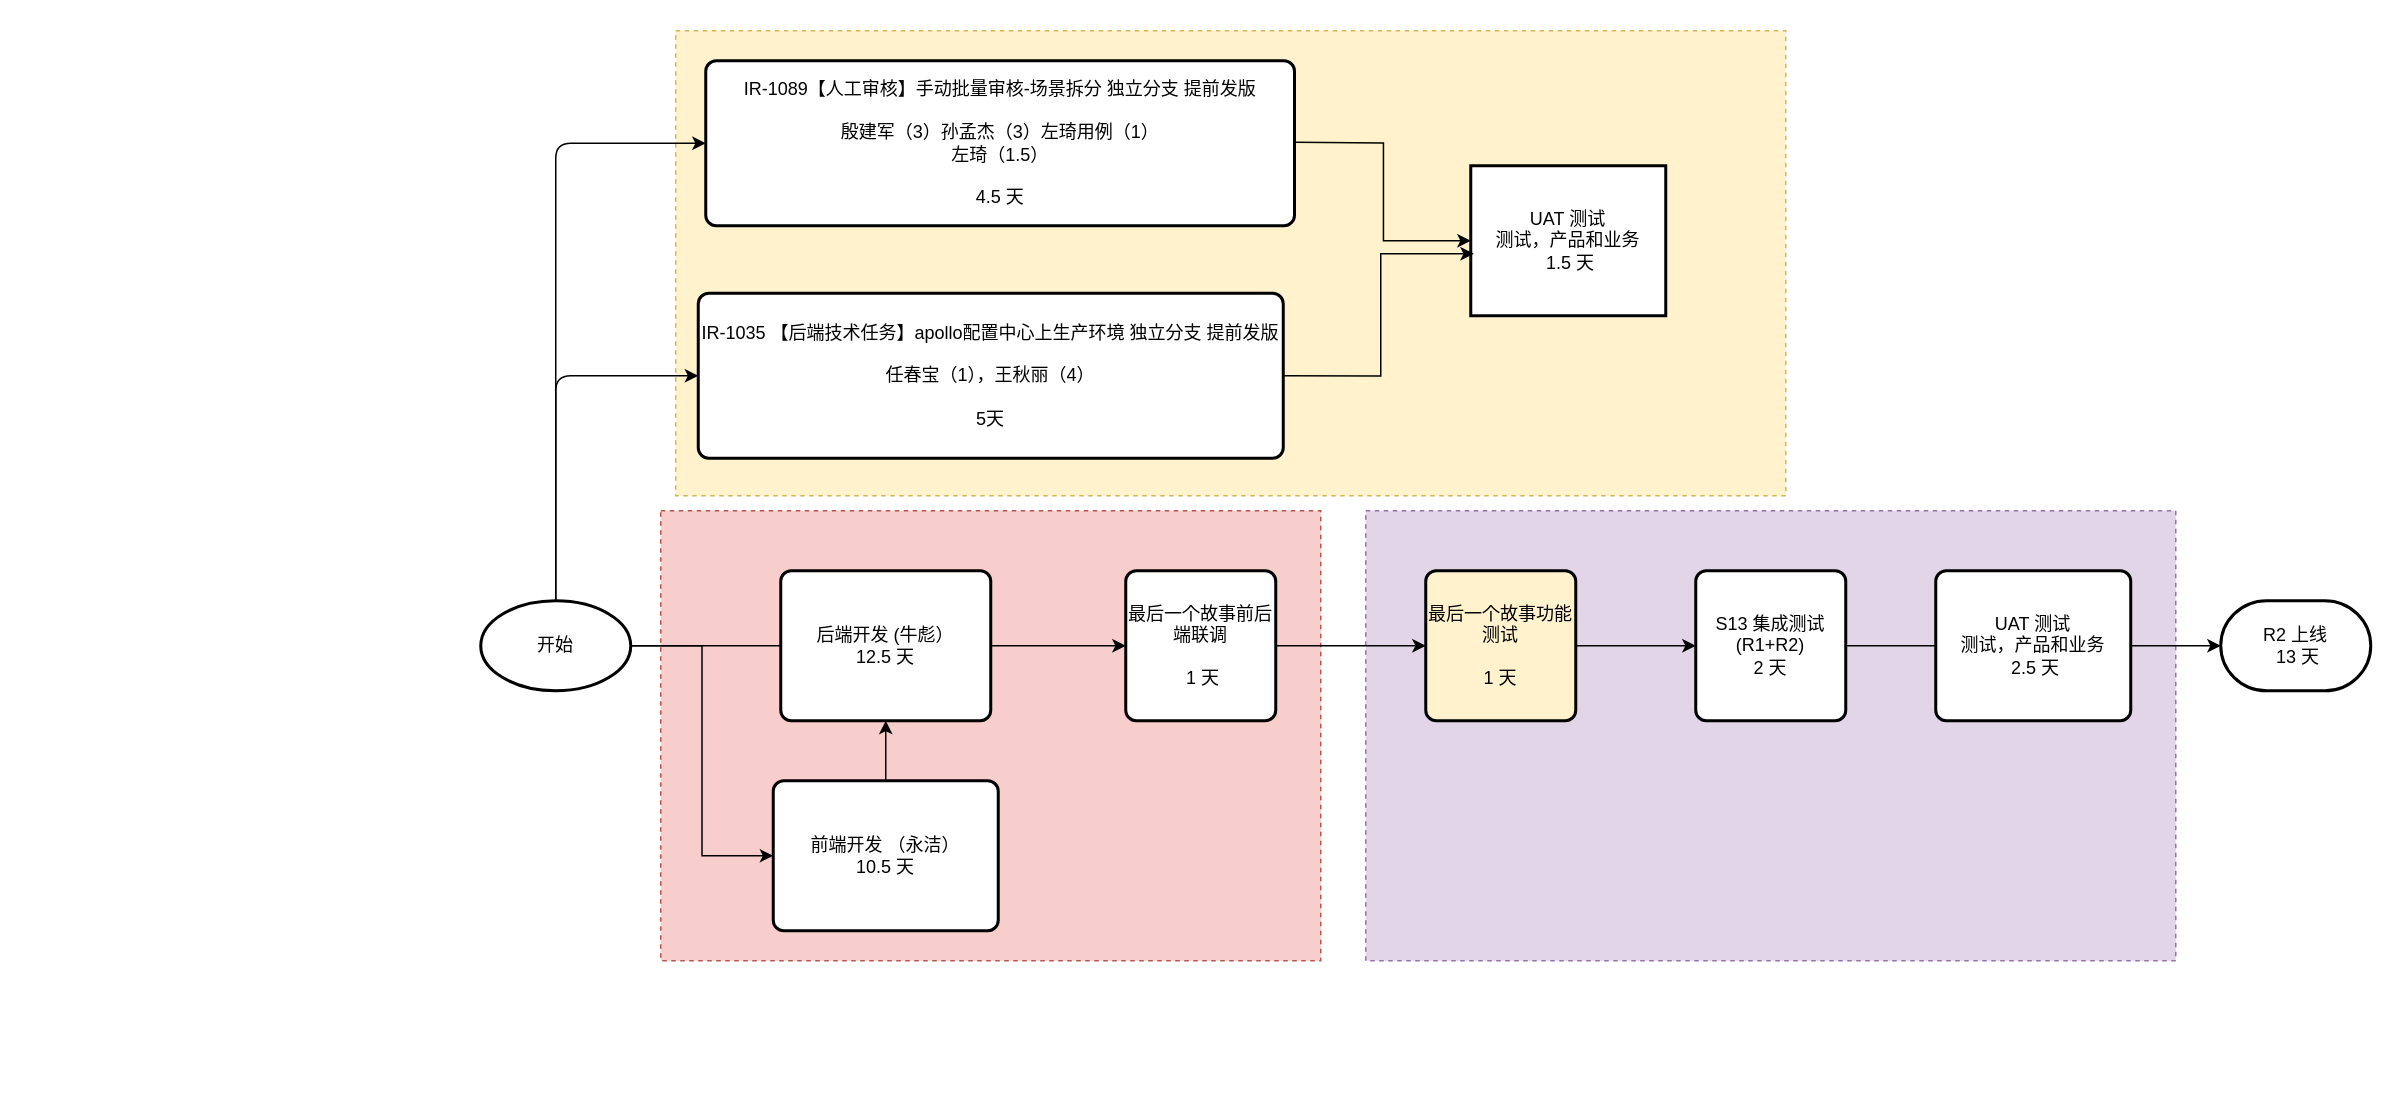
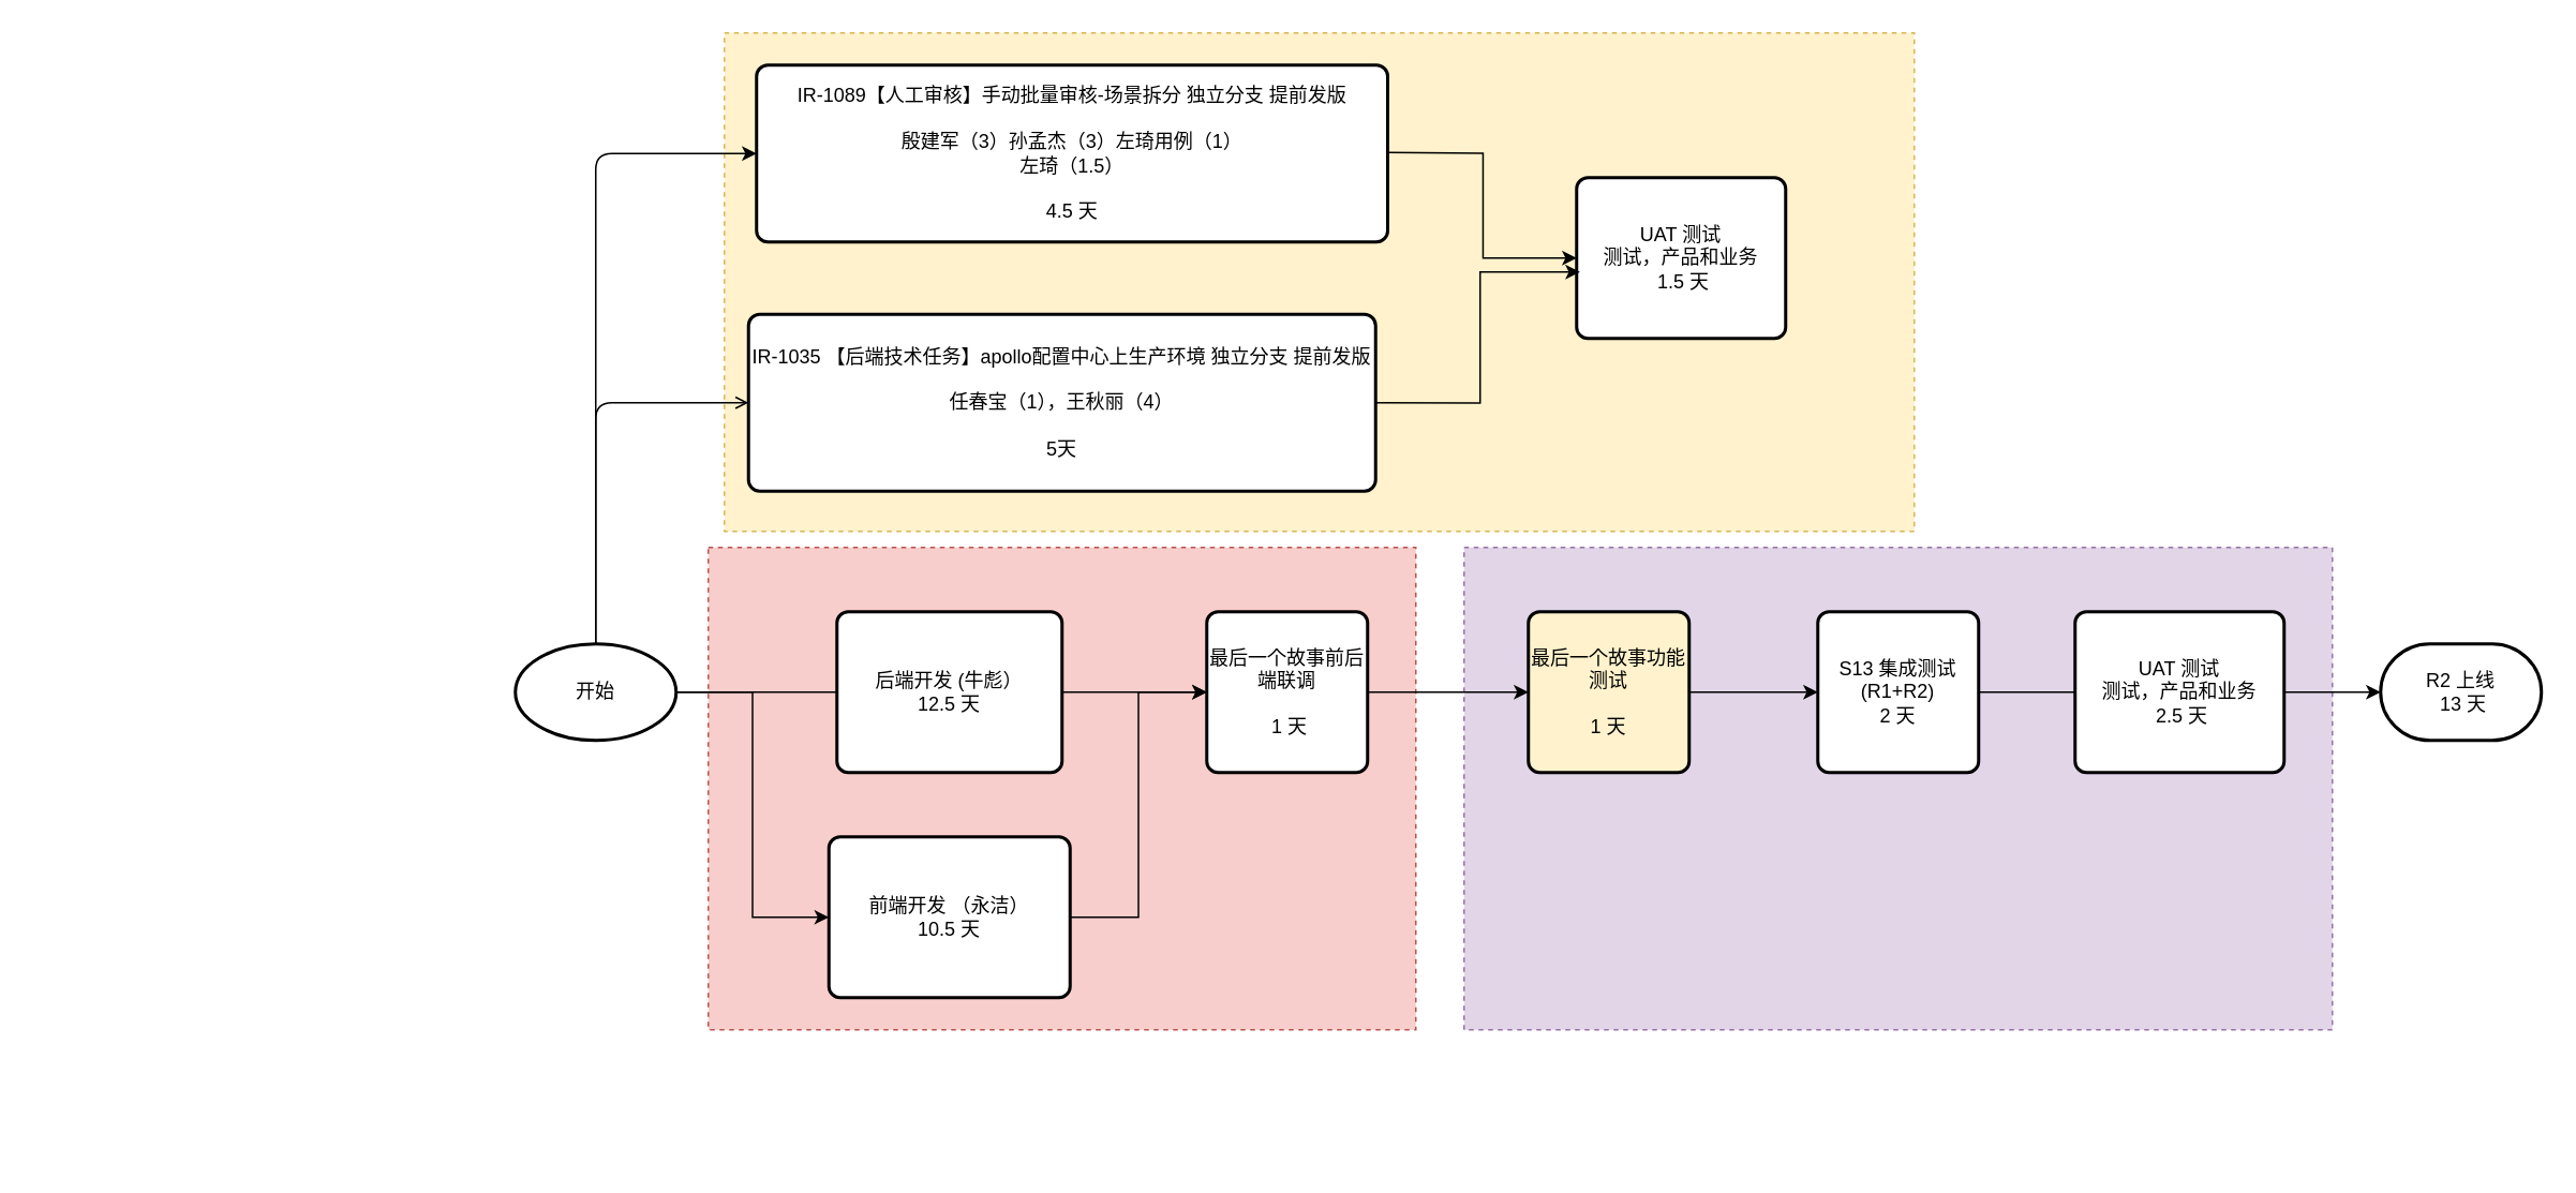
  <mxCell id="0" />
  <mxCell id="1" parent="0" />
  <mxCell id="2" value="" style="rounded=0;whiteSpace=wrap;html=1;dashed=1;fillColor=#fff2cc;strokeColor=#d6b656;" vertex="1" parent="1"><mxGeometry x="450" y="20" width="740" height="310" as="geometry" /></mxCell>
  <mxCell id="3" value="" style="rounded=0;whiteSpace=wrap;html=1;dashed=1;fillColor=#e1d5e7;strokeColor=#9673a6;" vertex="1" parent="1"><mxGeometry x="910" y="340" width="540" height="300" as="geometry" /></mxCell>
  <mxCell id="4" value="" style="rounded=0;whiteSpace=wrap;html=1;dashed=1;fillColor=#f8cecc;strokeColor=#b85450;" vertex="1" parent="1"><mxGeometry x="440" y="340" width="440" height="300" as="geometry" /></mxCell>
  <mxCell id="5" value="" style="edgeStyle=orthogonalEdgeStyle;rounded=0;orthogonalLoop=1;jettySize=auto;html=1;endArrow=none;" edge="1" parent="1" source="22" target="7"><mxGeometry relative="1" as="geometry"><mxPoint x="300" y="430" as="sourcePoint" /><mxPoint x="390" y="430" as="targetPoint" /></mxGeometry></mxCell>
  <mxCell id="6" value="" style="edgeStyle=orthogonalEdgeStyle;rounded=0;orthogonalLoop=1;jettySize=auto;html=1;entryX=0;entryY=0.5;entryDx=0;entryDy=0;exitX=1;exitY=0.5;exitDx=0;exitDy=0;exitPerimeter=0;" edge="1" parent="1" source="22" target="16"><mxGeometry relative="1" as="geometry"><mxPoint x="250" y="400" as="sourcePoint" /><mxPoint x="250" y="320" as="targetPoint" /></mxGeometry></mxCell>
  <mxCell id="7" value="后端开发 (牛彪）&lt;br&gt;12.5 天" style="rounded=1;whiteSpace=wrap;html=1;absoluteArcSize=1;arcSize=14;strokeWidth=2;" vertex="1" parent="1"><mxGeometry x="520" y="380" width="140" height="100" as="geometry" /></mxCell>
  <mxCell id="8" value="" style="edgeStyle=orthogonalEdgeStyle;rounded=0;orthogonalLoop=1;jettySize=auto;html=1;exitX=1;exitY=0.5;exitDx=0;exitDy=0;" edge="1" parent="1" source="7" target="10"><mxGeometry relative="1" as="geometry"><mxPoint x="840" y="610" as="sourcePoint" /></mxGeometry></mxCell>
  <mxCell id="9" value="" style="edgeStyle=orthogonalEdgeStyle;rounded=0;orthogonalLoop=1;jettySize=auto;html=1;" edge="1" parent="1" source="10" target="12"><mxGeometry relative="1" as="geometry" /></mxCell>
  <mxCell id="10" value="最后一个故事前后端联调&lt;br&gt;&lt;br&gt;&amp;nbsp;1 天" style="rounded=1;whiteSpace=wrap;html=1;absoluteArcSize=1;arcSize=14;strokeWidth=2;" vertex="1" parent="1"><mxGeometry x="750" y="380" width="100" height="100" as="geometry" /></mxCell>
  <mxCell id="11" value="" style="edgeStyle=orthogonalEdgeStyle;rounded=0;orthogonalLoop=1;jettySize=auto;html=1;" edge="1" parent="1" source="12" target="14"><mxGeometry relative="1" as="geometry" /></mxCell>
  <mxCell id="12" value="最后一个故事功能测试&lt;br&gt;&lt;br&gt;1 天" style="rounded=1;whiteSpace=wrap;html=1;absoluteArcSize=1;arcSize=14;strokeWidth=2;fillColor=#fff2cc;" vertex="1" parent="1"><mxGeometry x="950" y="380" width="100" height="100" as="geometry" /></mxCell>
  <mxCell id="13" value="" style="edgeStyle=orthogonalEdgeStyle;rounded=0;orthogonalLoop=1;jettySize=auto;html=1;" edge="1" parent="1" source="14"><mxGeometry relative="1" as="geometry"><mxPoint x="1310" y="430" as="targetPoint" /></mxGeometry></mxCell>
  <mxCell id="14" value="S13 集成测试&lt;br&gt;(R1+R2)&lt;br&gt;2 天" style="rounded=1;whiteSpace=wrap;html=1;absoluteArcSize=1;arcSize=14;strokeWidth=2;" vertex="1" parent="1"><mxGeometry x="1130" y="380" width="100" height="100" as="geometry" /></mxCell>
- <mxCell id="15" value="" style="edgeStyle=orthogonalEdgeStyle;rounded=0;orthogonalLoop=1;jettySize=auto;html=1;" edge="1" parent="1" source="16" target="7"><mxGeometry relative="1" as="geometry"><mxPoint x="560" y="270" as="targetPoint" /></mxGeometry></mxCell>
+ <mxCell id="15" value="" style="edgeStyle=orthogonalEdgeStyle;rounded=0;orthogonalLoop=1;jettySize=auto;html=1;entryX=0;entryY=0.5;entryDx=0;entryDy=0;" edge="1" parent="1" source="16" target="10"><mxGeometry relative="1" as="geometry"><mxPoint x="560" y="270" as="targetPoint" /></mxGeometry></mxCell>
  <mxCell id="16" value="前端开发 （永洁）&lt;br&gt;10.5 天" style="rounded=1;whiteSpace=wrap;html=1;absoluteArcSize=1;arcSize=14;strokeWidth=2;" vertex="1" parent="1"><mxGeometry x="515" y="520" width="150" height="100" as="geometry" /></mxCell>
  <mxCell id="17" value="R2 上线&lt;br&gt;&amp;nbsp;13 天" style="strokeWidth=2;html=1;shape=mxgraph.flowchart.terminator;whiteSpace=wrap;" vertex="1" parent="1"><mxGeometry x="1480" y="400" width="100" height="60" as="geometry" /></mxCell>
  <mxCell id="18" value="" style="strokeWidth=2;html=1;shape=mxgraph.flowchart.start_1;whiteSpace=wrap;opacity=0;" vertex="1" parent="1"><mxGeometry x="120" y="400" width="100" height="60" as="geometry" /></mxCell>
  <mxCell id="19" value="" style="strokeWidth=2;html=1;shape=mxgraph.flowchart.start_1;whiteSpace=wrap;opacity=0;" vertex="1" parent="1"><mxGeometry x="20" y="660" width="100" height="60" as="geometry" /></mxCell>
  <mxCell id="20" value="" style="edgeStyle=orthogonalEdgeStyle;rounded=0;orthogonalLoop=1;jettySize=auto;html=1;" edge="1" parent="1" source="21" target="17"><mxGeometry relative="1" as="geometry" /></mxCell>
  <mxCell id="21" value="UAT 测试&lt;br&gt;测试，产品和业务&lt;br&gt;&amp;nbsp;2.5 天" style="rounded=1;whiteSpace=wrap;html=1;absoluteArcSize=1;arcSize=14;strokeWidth=2;" vertex="1" parent="1"><mxGeometry x="1290" y="380" width="130" height="100" as="geometry" /></mxCell>
  <mxCell id="22" value="开始" style="strokeWidth=2;html=1;shape=mxgraph.flowchart.start_1;whiteSpace=wrap;" vertex="1" parent="1"><mxGeometry x="320" y="400" width="100" height="60" as="geometry" /></mxCell>
  <mxCell id="23" value="&lt;span style=&quot;text-align: left ; background-color: rgb(255 , 255 , 255)&quot;&gt;IR-1089【人工审核】手动批量审核-场景拆分 独立分支 提前发版&lt;br&gt;&lt;br&gt;殷建军（3）孙孟杰（3）左琦用例（1）&lt;br&gt;左琦（1.5）&lt;br&gt;&lt;br&gt;4.5 天&lt;br&gt;&lt;/span&gt;" style="rounded=1;whiteSpace=wrap;html=1;absoluteArcSize=1;arcSize=14;strokeWidth=2;" vertex="1" parent="1"><mxGeometry x="470" y="40" width="392.5" height="110" as="geometry" /></mxCell>
  <mxCell id="24" value="&lt;span style=&quot;text-align: left ; background-color: rgb(255 , 255 , 255)&quot;&gt;IR-1035&amp;nbsp;&lt;/span&gt;&lt;span style=&quot;text-align: left ; background-color: rgb(255 , 255 , 255)&quot;&gt;【后端技术任务】apollo配置中心上生产环境 独立分支 提前发版&lt;br&gt;&lt;/span&gt;&lt;span style=&quot;text-align: left ; background-color: rgb(255 , 255 , 255)&quot;&gt;&lt;br&gt;任春宝（1），王秋丽（4）&lt;br&gt;&lt;br&gt;5天&lt;br&gt;&lt;/span&gt;" style="rounded=1;whiteSpace=wrap;html=1;absoluteArcSize=1;arcSize=14;strokeWidth=2;" vertex="1" parent="1"><mxGeometry x="465" y="195" width="390" height="110" as="geometry" /></mxCell>
- <mxCell id="25" value="" style="endArrow=classic;html=1;entryX=0;entryY=0.5;entryDx=0;entryDy=0;exitX=0.5;exitY=0;exitDx=0;exitDy=0;exitPerimeter=0;" edge="1" parent="1" source="22" target="24"><mxGeometry width="50" height="50" relative="1" as="geometry"><mxPoint x="440" y="390" as="sourcePoint" /><mxPoint x="490" y="340" as="targetPoint" /><Array as="points"><mxPoint x="370" y="250" /></Array></mxGeometry></mxCell>
+ <mxCell id="25" value="" style="endArrow=open;html=1;entryX=0;entryY=0.5;entryDx=0;entryDy=0;exitX=0.5;exitY=0;exitDx=0;exitDy=0;exitPerimeter=0;" edge="1" parent="1" source="22" target="24"><mxGeometry width="50" height="50" relative="1" as="geometry"><mxPoint x="440" y="390" as="sourcePoint" /><mxPoint x="490" y="340" as="targetPoint" /><Array as="points"><mxPoint x="370" y="250" /></Array></mxGeometry></mxCell>
  <mxCell id="26" value="" style="endArrow=classic;html=1;entryX=0;entryY=0.5;entryDx=0;entryDy=0;" edge="1" parent="1" target="23"><mxGeometry width="50" height="50" relative="1" as="geometry"><mxPoint x="370" y="400" as="sourcePoint" /><mxPoint x="457.5" y="235" as="targetPoint" /><Array as="points"><mxPoint x="370" y="95" /></Array></mxGeometry></mxCell>
- <mxCell id="27" value="UAT 测试&lt;br&gt;测试，产品和业务&lt;br&gt;&amp;nbsp;1.5 天" style="whiteSpace=wrap;html=1;absoluteArcSize=1;arcSize=14;strokeWidth=2;rounded=0;" vertex="1" parent="1"><mxGeometry x="980" y="110" width="130" height="100" as="geometry" /></mxCell>
+ <mxCell id="27" value="UAT 测试&lt;br&gt;测试，产品和业务&lt;br&gt;&amp;nbsp;1.5 天" style="rounded=1;whiteSpace=wrap;html=1;absoluteArcSize=1;arcSize=14;strokeWidth=2;" vertex="1" parent="1"><mxGeometry x="980" y="110" width="130" height="100" as="geometry" /></mxCell>
  <mxCell id="28" value="" style="edgeStyle=orthogonalEdgeStyle;rounded=0;orthogonalLoop=1;jettySize=auto;html=1;entryX=0;entryY=0.5;entryDx=0;entryDy=0;" edge="1" parent="1" target="27"><mxGeometry relative="1" as="geometry"><mxPoint x="862.5" y="94.41" as="sourcePoint" /><mxPoint x="962.5" y="94.41" as="targetPoint" /></mxGeometry></mxCell>
  <mxCell id="29" value="" style="edgeStyle=orthogonalEdgeStyle;rounded=0;orthogonalLoop=1;jettySize=auto;html=1;entryX=0.016;entryY=0.587;entryDx=0;entryDy=0;entryPerimeter=0;" edge="1" parent="1" target="27"><mxGeometry relative="1" as="geometry"><mxPoint x="855" y="250.06" as="sourcePoint" /><mxPoint x="972.5" y="315.65" as="targetPoint" /><Array as="points"><mxPoint x="920" y="250" /><mxPoint x="920" y="169" /></Array></mxGeometry></mxCell>
